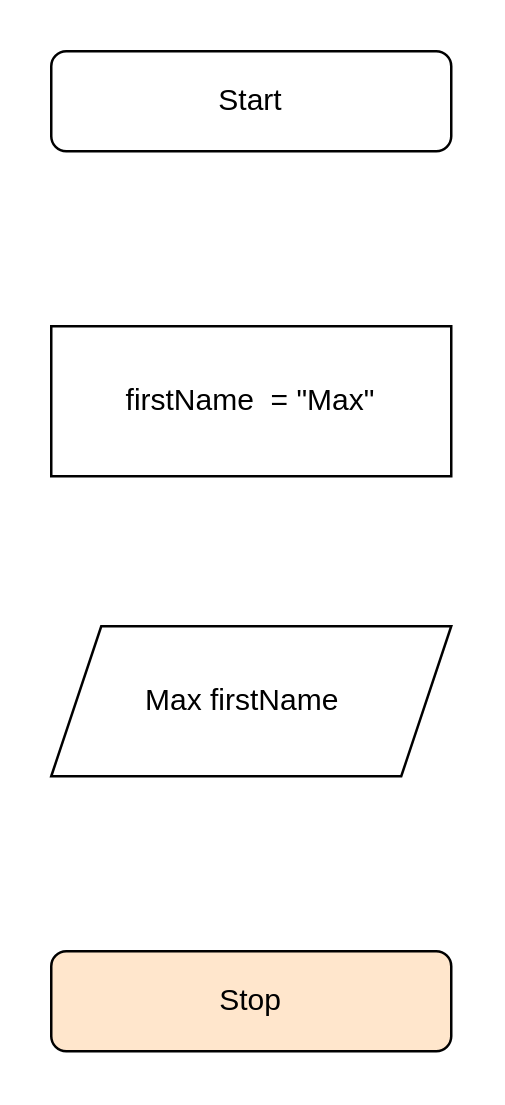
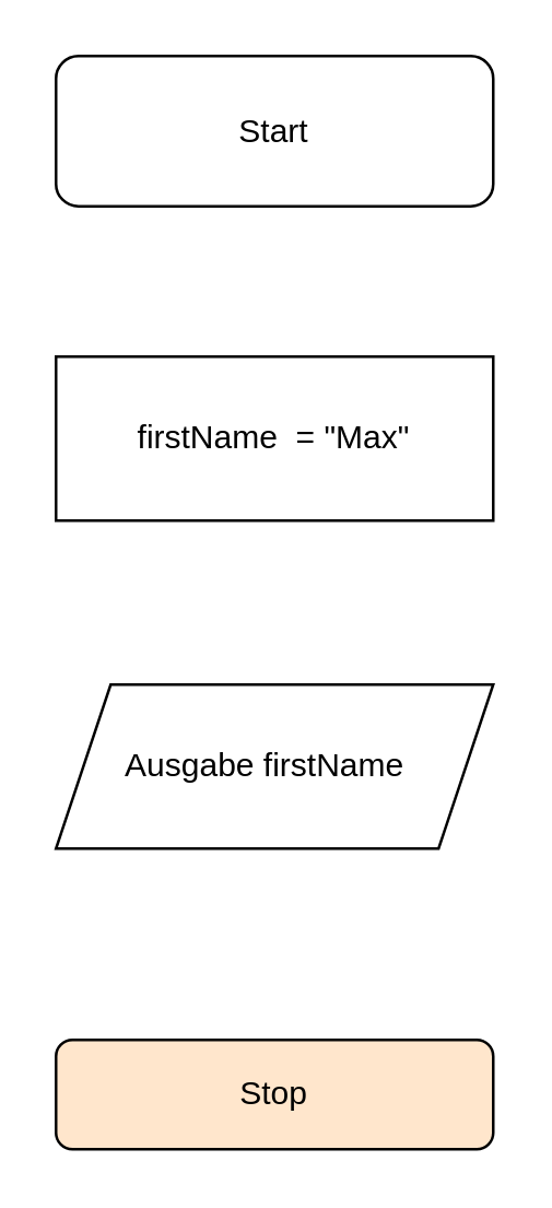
  <mxCell id="0" />
  <mxCell id="1" parent="0" />
- <mxCell id="2" value="Start" style="rounded=1;whiteSpace=wrap;html=1;" vertex="1" parent="1"><mxGeometry x="20" y="20" width="160" height="40" as="geometry" /></mxCell>
+ <mxCell id="2" value="Start" style="rounded=1;whiteSpace=wrap;html=1;" vertex="1" parent="1"><mxGeometry x="20" y="20" width="160" height="55" as="geometry" /></mxCell>
  <mxCell id="3" value="Stop" style="rounded=1;whiteSpace=wrap;html=1;fillColor=#ffe6cc;" vertex="1" parent="1"><mxGeometry x="20" y="380" width="160" height="40" as="geometry" /></mxCell>
  <mxCell id="4" value="firstName&amp;nbsp; = &quot;Max&quot;" style="rounded=0;whiteSpace=wrap;html=1;" vertex="1" parent="1"><mxGeometry x="20" y="130" width="160" height="60" as="geometry" /></mxCell>
- <mxCell id="5" value="Max firstName&amp;nbsp;&amp;nbsp;" style="shape=parallelogram;perimeter=parallelogramPerimeter;whiteSpace=wrap;html=1;fixedSize=1;" vertex="1" parent="1"><mxGeometry x="20" y="250" width="160" height="60" as="geometry" /></mxCell>
+ <mxCell id="5" value="Ausgabe firstName&amp;nbsp;&amp;nbsp;" style="shape=parallelogram;perimeter=parallelogramPerimeter;whiteSpace=wrap;html=1;fixedSize=1;" vertex="1" parent="1"><mxGeometry x="20" y="250" width="160" height="60" as="geometry" /></mxCell>
